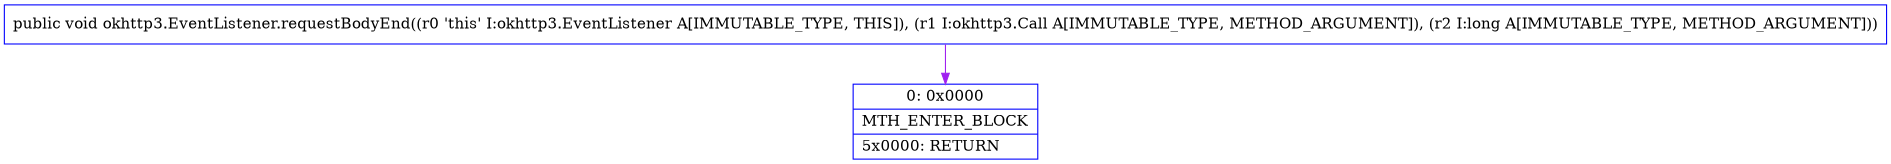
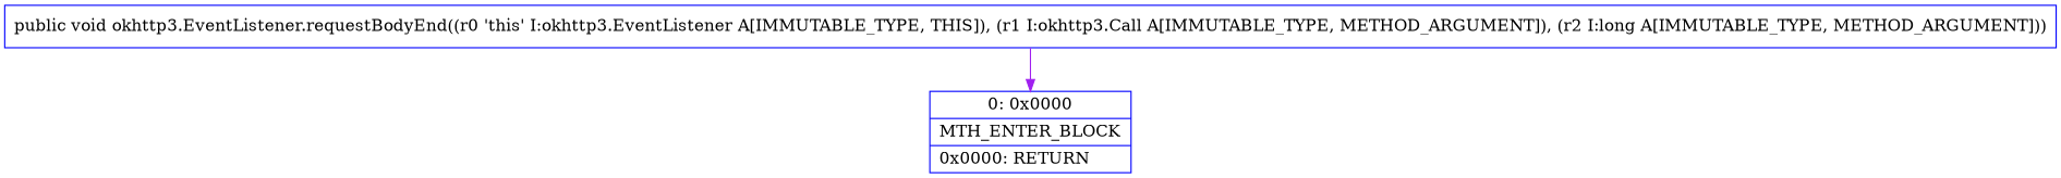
  digraph {
    node [shape=record color=blue]
-   n1 [label="{0\:\ 0x0000|MTH_ENTER_BLOCK\l|5x0000: RETURN   \l}"]
+   n1 [label="{0\:\ 0x0000|MTH_ENTER_BLOCK\l|0x0000: RETURN   \l}"]
    n2 [label="{public void okhttp3.EventListener.requestBodyEnd((r0 'this' I:okhttp3.EventListener A[IMMUTABLE_TYPE, THIS]), (r1 I:okhttp3.Call A[IMMUTABLE_TYPE, METHOD_ARGUMENT]), (r2 I:long A[IMMUTABLE_TYPE, METHOD_ARGUMENT])) }"]
    n2 -> n1 [color=purple]
  }
